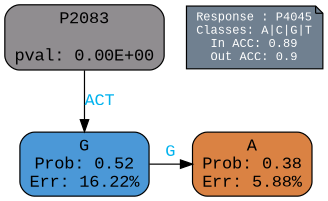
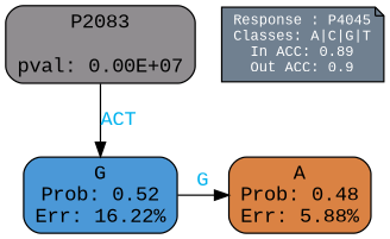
  digraph {
    fontname="Liberation Mono"
    ranksep=equally
    splines=polylines
    node [color=black fontname="Liberation Mono" shape=box style="filled, rounded"]
    edge [fontcolor=deepskyblue2 fontname="Liberation Mono"]
    n1 [fillcolor="#4b98d7" label="G\nProb: 0.52\nErr: 16.22%"]
-   n2 [fillcolor="#da8243" label="A\nProb: 0.38\nErr: 5.88%"]
+   n2 [fillcolor="#da8243" label="A\nProb: 0.48\nErr: 5.88%"]
    n3 [align=left fillcolor=slategray fontcolor=white fontsize=10 label="Response : P4045\nClasses: A|C|G|T\nIn ACC: 0.89\nOut ACC: 0.9\n" shape=note style=filled]
-   n4 [fillcolor="#908d90" label="P2083\n\npval: 0.00E+00"]
+   n4 [fillcolor="#908d90" label="P2083\n\npval: 0.00E+07"]
    subgraph sub_1 {
      rank=same
      n1
      n2
    }
    subgraph sub_2 {
      rank=same
      n3
      n4
    }
    n1 -> n2 [label=G]
    n4 -> n1 [label=ACT]
  }
